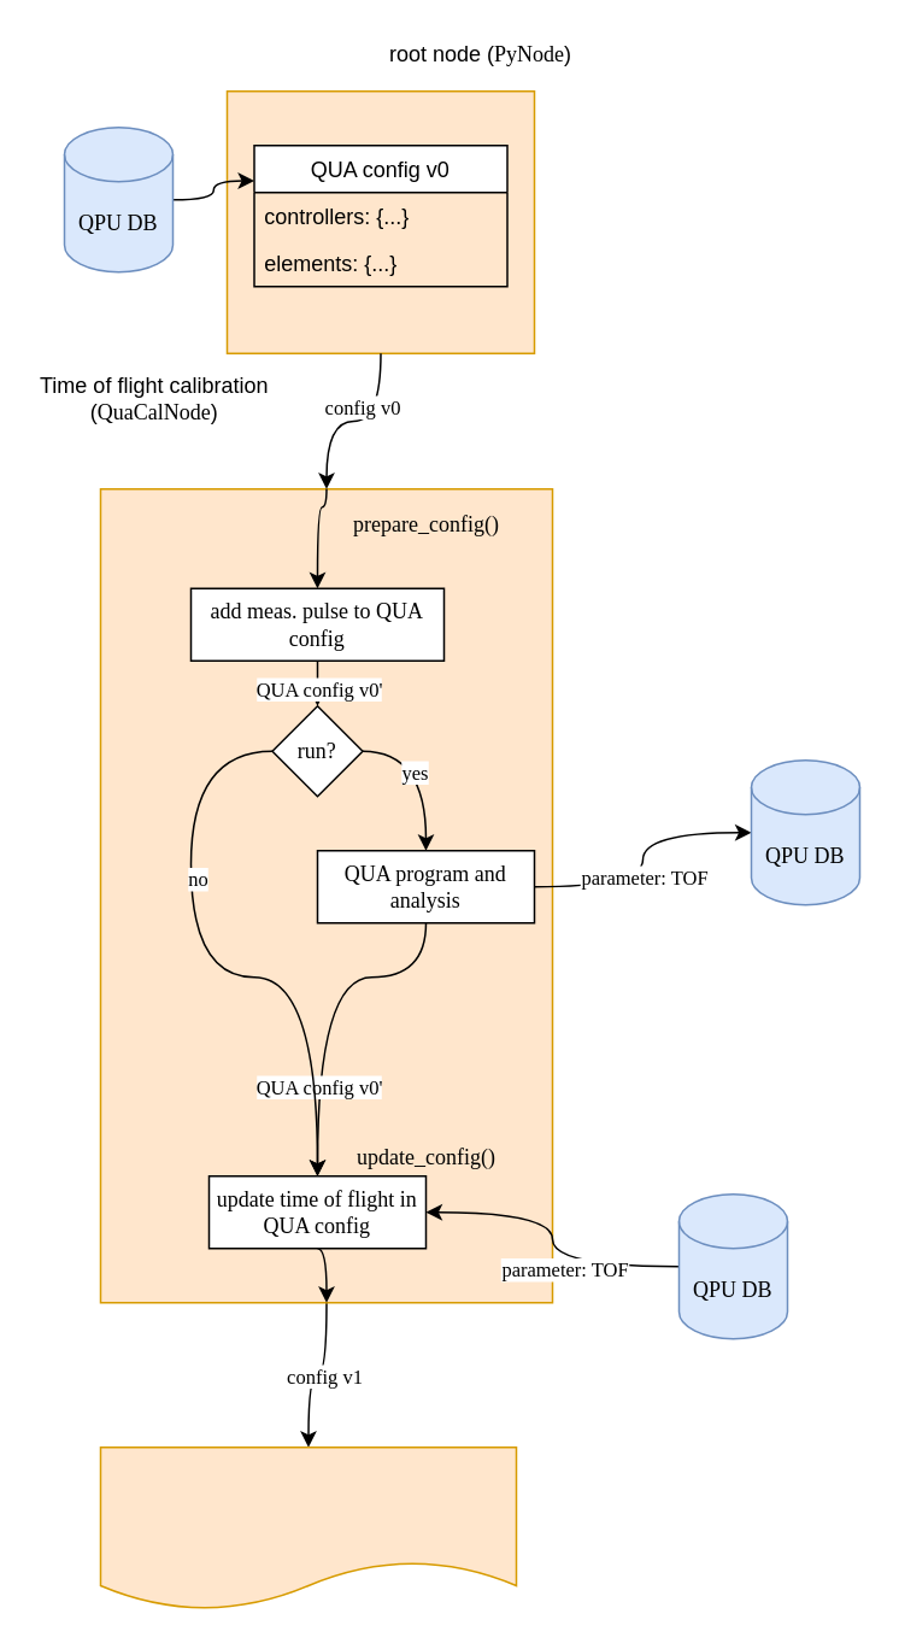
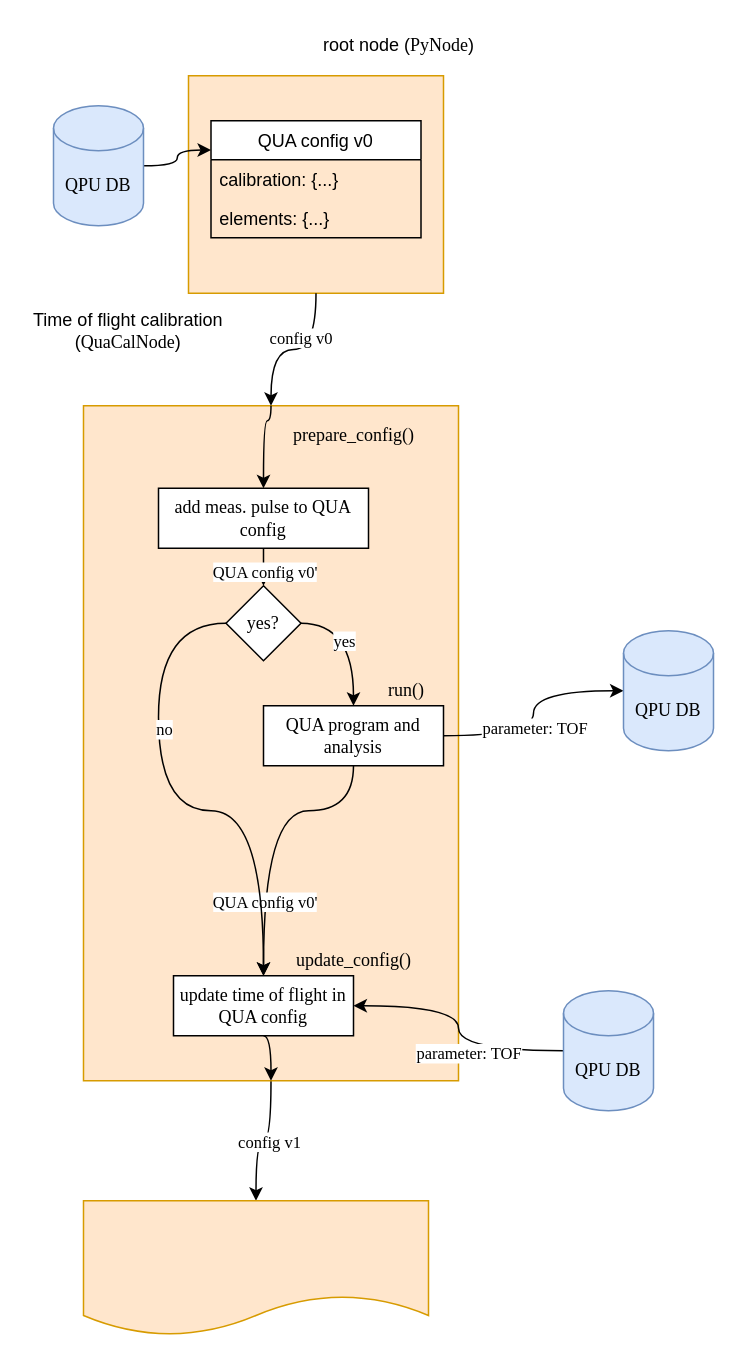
  <mxCell id="0" />
  <mxCell id="1" parent="0" />
  <mxCell id="2" style="edgeStyle=orthogonalEdgeStyle;curved=1;rounded=0;orthogonalLoop=1;jettySize=auto;html=1;exitX=0.5;exitY=1;exitDx=0;exitDy=0;entryX=0.5;entryY=0;entryDx=0;entryDy=0;fontFamily=Verdana;" parent="1" source="4" target="38" edge="1"><mxGeometry relative="1" as="geometry"><mxPoint x="180" y="780" as="targetPoint" /></mxGeometry></mxCell>
  <mxCell id="3" value="config v1" style="edgeLabel;html=1;align=center;verticalAlign=middle;resizable=0;points=[];fontFamily=Verdana;" parent="2" vertex="1" connectable="0"><mxGeometry x="-0.067" relative="1" as="geometry"><mxPoint as="offset" /></mxGeometry></mxCell>
  <mxCell id="4" value="" style="rounded=0;whiteSpace=wrap;html=1;fontFamily=Verdana;fillColor=#ffe6cc;strokeColor=#d79b00;" parent="1" vertex="1"><mxGeometry x="55" y="270" width="250" height="450" as="geometry" /></mxCell>
  <mxCell id="5" style="edgeStyle=orthogonalEdgeStyle;curved=1;rounded=0;orthogonalLoop=1;jettySize=auto;html=1;exitX=0.5;exitY=0;exitDx=0;exitDy=0;entryX=0.5;entryY=0;entryDx=0;entryDy=0;fontFamily=Verdana;" parent="1" source="4" target="18" edge="1"><mxGeometry relative="1" as="geometry"><Array as="points"><mxPoint x="180" y="280" /><mxPoint x="175" y="280" /></Array></mxGeometry></mxCell>
  <mxCell id="6" value="" style="rounded=0;whiteSpace=wrap;html=1;fontFamily=Verdana;fillColor=#ffe6cc;strokeColor=#d79b00;" parent="1" vertex="1"><mxGeometry x="125" y="50" width="170" height="145" as="geometry" /></mxCell>
  <mxCell id="7" style="edgeStyle=orthogonalEdgeStyle;curved=1;rounded=0;orthogonalLoop=1;jettySize=auto;html=1;exitX=0.5;exitY=1;exitDx=0;exitDy=0;entryX=0.5;entryY=0;entryDx=0;entryDy=0;fontFamily=Verdana;" parent="1" source="6" target="4" edge="1"><mxGeometry relative="1" as="geometry"><mxPoint x="220" y="230" as="sourcePoint" /><mxPoint x="170" y="360" as="targetPoint" /></mxGeometry></mxCell>
  <mxCell id="8" value="config v0" style="edgeLabel;html=1;align=center;verticalAlign=middle;resizable=0;points=[];fontFamily=Verdana;" parent="7" vertex="1" connectable="0"><mxGeometry x="-0.085" y="-8" relative="1" as="geometry"><mxPoint as="offset" /></mxGeometry></mxCell>
  <mxCell id="9" value="QUA config v0" style="swimlane;fontStyle=0;childLayout=stackLayout;horizontal=1;startSize=26;horizontalStack=0;resizeParent=1;resizeParentMax=0;resizeLast=0;collapsible=1;marginBottom=0;" parent="1" vertex="1"><mxGeometry x="140" y="80" width="140" height="78" as="geometry" /></mxCell>
- <mxCell id="10" value="controllers: {...}" style="text;strokeColor=none;fillColor=none;align=left;verticalAlign=top;spacingLeft=4;spacingRight=4;overflow=hidden;rotatable=0;points=[[0,0.5],[1,0.5]];portConstraint=eastwest;" parent="9" vertex="1"><mxGeometry y="26" width="140" height="26" as="geometry" /></mxCell>
+ <mxCell id="10" value="calibration: {...}" style="text;strokeColor=none;fillColor=none;align=left;verticalAlign=top;spacingLeft=4;spacingRight=4;overflow=hidden;rotatable=0;points=[[0,0.5],[1,0.5]];portConstraint=eastwest;" parent="9" vertex="1"><mxGeometry y="26" width="140" height="26" as="geometry" /></mxCell>
  <mxCell id="11" value="elements: {...}" style="text;strokeColor=none;fillColor=none;align=left;verticalAlign=top;spacingLeft=4;spacingRight=4;overflow=hidden;rotatable=0;points=[[0,0.5],[1,0.5]];portConstraint=eastwest;" parent="9" vertex="1"><mxGeometry y="52" width="140" height="26" as="geometry" /></mxCell>
  <mxCell id="12" value="&lt;span style=&quot;font-family: &amp;#34;helvetica&amp;#34;&quot;&gt;Time of flight calibration (&lt;/span&gt;&lt;span&gt;QuaCalNode&lt;/span&gt;&lt;span style=&quot;font-family: &amp;#34;helvetica&amp;#34;&quot;&gt;)&lt;/span&gt;" style="text;html=1;strokeColor=none;fillColor=none;align=center;verticalAlign=middle;whiteSpace=wrap;rounded=0;fontFamily=Verdana;" parent="1" vertex="1"><mxGeometry x="20" y="205" width="130" height="30" as="geometry" /></mxCell>
  <mxCell id="13" style="edgeStyle=orthogonalEdgeStyle;curved=1;rounded=0;orthogonalLoop=1;jettySize=auto;html=1;exitX=1;exitY=0.5;exitDx=0;exitDy=0;exitPerimeter=0;entryX=0;entryY=0.25;entryDx=0;entryDy=0;fontFamily=Verdana;" parent="1" source="14" target="9" edge="1"><mxGeometry relative="1" as="geometry" /></mxCell>
  <mxCell id="14" value="QPU DB" style="shape=cylinder3;whiteSpace=wrap;html=1;boundedLbl=1;backgroundOutline=1;size=15;fontFamily=Verdana;fillColor=#dae8fc;strokeColor=#6c8ebf;" parent="1" vertex="1"><mxGeometry x="35" y="70" width="60" height="80" as="geometry" /></mxCell>
  <mxCell id="15" value="&lt;span style=&quot;font-family: &amp;#34;helvetica&amp;#34;&quot;&gt;root node (&lt;/span&gt;PyNode&lt;span style=&quot;font-family: &amp;#34;helvetica&amp;#34;&quot;&gt;)&lt;/span&gt;" style="text;html=1;align=center;verticalAlign=middle;resizable=0;points=[];autosize=1;strokeColor=none;fontFamily=Verdana;" parent="1" vertex="1"><mxGeometry x="205" y="20" width="120" height="20" as="geometry" /></mxCell>
  <mxCell id="16" style="edgeStyle=orthogonalEdgeStyle;curved=1;rounded=0;orthogonalLoop=1;jettySize=auto;html=1;exitX=0.5;exitY=1;exitDx=0;exitDy=0;entryX=0.5;entryY=0;entryDx=0;entryDy=0;fontFamily=Verdana;" parent="1" source="18" target="33" edge="1"><mxGeometry relative="1" as="geometry" /></mxCell>
  <mxCell id="17" value="QUA config v0'" style="edgeLabel;html=1;align=center;verticalAlign=middle;resizable=0;points=[];fontFamily=Verdana;" parent="16" vertex="1" connectable="0"><mxGeometry x="-0.6" y="1" relative="1" as="geometry"><mxPoint x="-1" y="10" as="offset" /></mxGeometry></mxCell>
  <mxCell id="18" value="add meas. pulse to QUA config" style="rounded=0;whiteSpace=wrap;html=1;fontFamily=Verdana;" parent="1" vertex="1"><mxGeometry x="105" y="325" width="140" height="40" as="geometry" /></mxCell>
  <mxCell id="19" value="&lt;span&gt;prepare_config()&lt;/span&gt;" style="text;html=1;align=center;verticalAlign=middle;resizable=0;points=[];autosize=1;strokeColor=none;fontFamily=Verdana;" parent="1" vertex="1"><mxGeometry x="175" y="280" width="120" height="20" as="geometry" /></mxCell>
  <mxCell id="20" style="edgeStyle=orthogonalEdgeStyle;curved=1;rounded=0;orthogonalLoop=1;jettySize=auto;html=1;exitX=0.5;exitY=1;exitDx=0;exitDy=0;entryX=0.5;entryY=0;entryDx=0;entryDy=0;fontFamily=Verdana;" parent="1" source="24" target="27" edge="1"><mxGeometry relative="1" as="geometry"><Array as="points"><mxPoint x="235" y="540" /><mxPoint x="175" y="540" /></Array></mxGeometry></mxCell>
  <mxCell id="21" value="QUA config v0'" style="edgeLabel;html=1;align=center;verticalAlign=middle;resizable=0;points=[];fontFamily=Verdana;" parent="20" vertex="1" connectable="0"><mxGeometry x="0.09" y="12" relative="1" as="geometry"><mxPoint x="-12" y="41" as="offset" /></mxGeometry></mxCell>
  <mxCell id="22" style="edgeStyle=orthogonalEdgeStyle;curved=1;rounded=0;orthogonalLoop=1;jettySize=auto;html=1;exitX=1;exitY=0.5;exitDx=0;exitDy=0;entryX=0;entryY=0.5;entryDx=0;entryDy=0;entryPerimeter=0;fontFamily=Verdana;" parent="1" source="24" target="34" edge="1"><mxGeometry relative="1" as="geometry" /></mxCell>
  <mxCell id="23" value="parameter: TOF" style="edgeLabel;html=1;align=center;verticalAlign=middle;resizable=0;points=[];fontFamily=Verdana;" parent="22" vertex="1" connectable="0"><mxGeometry x="-0.12" relative="1" as="geometry"><mxPoint as="offset" /></mxGeometry></mxCell>
  <mxCell id="24" value="QUA program and analysis" style="rounded=0;whiteSpace=wrap;html=1;fontFamily=Verdana;" parent="1" vertex="1"><mxGeometry x="175" y="470" width="120" height="40" as="geometry" /></mxCell>
+ <mxCell id="25" value="&lt;span&gt;run()&lt;/span&gt;" style="text;html=1;align=center;verticalAlign=middle;resizable=0;points=[];autosize=1;strokeColor=none;fontFamily=Verdana;" parent="1" vertex="1"><mxGeometry x="245" y="450" width="50" height="20" as="geometry" /></mxCell>
  <mxCell id="26" style="edgeStyle=orthogonalEdgeStyle;curved=1;rounded=0;orthogonalLoop=1;jettySize=auto;html=1;exitX=0.5;exitY=1;exitDx=0;exitDy=0;entryX=0.5;entryY=1;entryDx=0;entryDy=0;fontFamily=Verdana;" parent="1" source="27" target="4" edge="1"><mxGeometry relative="1" as="geometry" /></mxCell>
  <mxCell id="27" value="update time of flight in QUA config" style="rounded=0;whiteSpace=wrap;html=1;fontFamily=Verdana;" parent="1" vertex="1"><mxGeometry x="115" y="650" width="120" height="40" as="geometry" /></mxCell>
  <mxCell id="28" value="&lt;span&gt;update_config()&lt;/span&gt;" style="text;html=1;align=center;verticalAlign=middle;resizable=0;points=[];autosize=1;strokeColor=none;fontFamily=Verdana;" parent="1" vertex="1"><mxGeometry x="180" y="630" width="110" height="20" as="geometry" /></mxCell>
  <mxCell id="29" style="edgeStyle=orthogonalEdgeStyle;curved=1;rounded=0;orthogonalLoop=1;jettySize=auto;html=1;exitX=1;exitY=0.5;exitDx=0;exitDy=0;entryX=0.5;entryY=0;entryDx=0;entryDy=0;fontFamily=Verdana;" parent="1" source="33" target="24" edge="1"><mxGeometry relative="1" as="geometry" /></mxCell>
  <mxCell id="30" value="yes" style="edgeLabel;html=1;align=center;verticalAlign=middle;resizable=0;points=[];fontFamily=Verdana;" parent="29" vertex="1" connectable="0"><mxGeometry x="0.022" y="-7" relative="1" as="geometry"><mxPoint as="offset" /></mxGeometry></mxCell>
  <mxCell id="31" style="edgeStyle=orthogonalEdgeStyle;curved=1;rounded=0;orthogonalLoop=1;jettySize=auto;html=1;exitX=0;exitY=0.5;exitDx=0;exitDy=0;entryX=0.5;entryY=0;entryDx=0;entryDy=0;fontFamily=Verdana;" parent="1" source="33" target="27" edge="1"><mxGeometry relative="1" as="geometry"><Array as="points"><mxPoint x="105" y="415" /><mxPoint x="105" y="540" /><mxPoint x="175" y="540" /></Array></mxGeometry></mxCell>
  <mxCell id="32" value="no" style="edgeLabel;html=1;align=center;verticalAlign=middle;resizable=0;points=[];fontFamily=Verdana;" parent="31" vertex="1" connectable="0"><mxGeometry x="-0.343" y="3" relative="1" as="geometry"><mxPoint as="offset" /></mxGeometry></mxCell>
- <mxCell id="33" value="run?" style="rhombus;whiteSpace=wrap;html=1;fontFamily=Verdana;" parent="1" vertex="1"><mxGeometry x="150" y="390" width="50" height="50" as="geometry" /></mxCell>
+ <mxCell id="33" value="yes?" style="rhombus;whiteSpace=wrap;html=1;fontFamily=Verdana;" parent="1" vertex="1"><mxGeometry x="150" y="390" width="50" height="50" as="geometry" /></mxCell>
  <mxCell id="34" value="QPU DB" style="shape=cylinder3;whiteSpace=wrap;html=1;boundedLbl=1;backgroundOutline=1;size=15;fontFamily=Verdana;fillColor=#dae8fc;strokeColor=#6c8ebf;" parent="1" vertex="1"><mxGeometry x="415" y="420" width="60" height="80" as="geometry" /></mxCell>
  <mxCell id="35" style="edgeStyle=orthogonalEdgeStyle;curved=1;rounded=0;orthogonalLoop=1;jettySize=auto;html=1;exitX=0;exitY=0.5;exitDx=0;exitDy=0;exitPerimeter=0;entryX=1;entryY=0.5;entryDx=0;entryDy=0;fontFamily=Verdana;" parent="1" source="37" target="27" edge="1"><mxGeometry relative="1" as="geometry" /></mxCell>
  <mxCell id="36" value="parameter: TOF" style="edgeLabel;html=1;align=center;verticalAlign=middle;resizable=0;points=[];fontFamily=Verdana;" parent="35" vertex="1" connectable="0"><mxGeometry x="-0.249" y="1" relative="1" as="geometry"><mxPoint as="offset" /></mxGeometry></mxCell>
  <mxCell id="37" value="QPU DB" style="shape=cylinder3;whiteSpace=wrap;html=1;boundedLbl=1;backgroundOutline=1;size=15;fontFamily=Verdana;fillColor=#dae8fc;strokeColor=#6c8ebf;" parent="1" vertex="1"><mxGeometry x="375" y="660" width="60" height="80" as="geometry" /></mxCell>
  <mxCell id="38" value="" style="shape=document;whiteSpace=wrap;html=1;boundedLbl=1;fontFamily=Verdana;fillColor=#ffe6cc;strokeColor=#d79b00;" parent="1" vertex="1"><mxGeometry x="55" y="800" width="230" height="90" as="geometry" /></mxCell>
